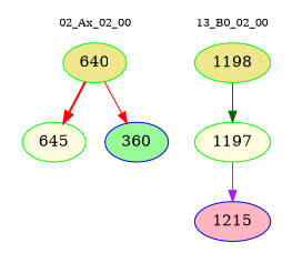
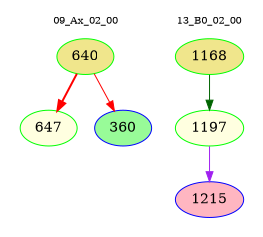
  digraph {
    node [color=green fillcolor=lightyellow style=filled]
    edge [color=red style=solid]
-   n1 [label=645]
+   n1 [label=647]
    n2 [fillcolor=khaki label=640]
    n3 [color=blue fillcolor=palegreen label=360]
-   n4 [fillcolor=khaki label=1198]
+   n4 [fillcolor=khaki label=1168]
    n5 [label=1197]
    n6 [color=blue fillcolor=lightpink label=1215]
    subgraph cluster_1 {
      color=white
      fontsize=10
-     label="02_Ax_02_00"
+     label="09_Ax_02_00"
      n1
      n2
      n3
    }
    subgraph cluster_2 {
      color=white
      fontsize=10
      label="13_B0_02_00"
      n4
      n5
      n6
    }
    n2 -> n1 [style=bold]
    n2 -> n3
    n4 -> n5 [color=darkgreen]
    n5 -> n6 [color=purple]
  }
